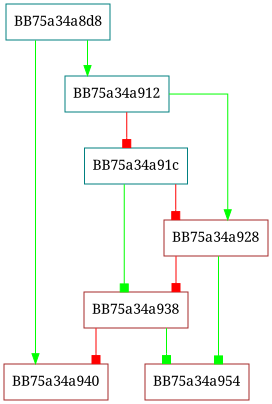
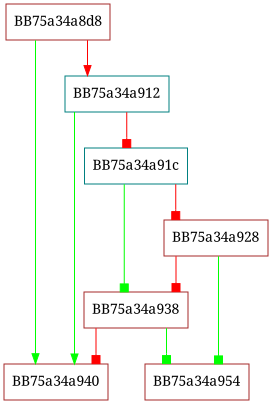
  digraph {
    fontname="Noto Serif"
    splines=ortho
    node [color=brown fontname="Noto Serif" shape=box]
    edge [arrowhead=box color=green fontname="Noto Serif"]
-   BB75a34a8d8 [color=teal]
+   BB75a34a8d8
    BB75a34a940
    BB75a34a912 [color=teal]
    BB75a34a91c [color=teal]
    BB75a34a938
    BB75a34a928
    BB75a34a954
    BB75a34a8d8 -> BB75a34a940 [arrowhead=normal]
-   BB75a34a8d8 -> BB75a34a912 [arrowhead=normal]
-   BB75a34a912 -> BB75a34a928 [arrowhead=normal]
+   BB75a34a8d8 -> BB75a34a912 [arrowhead=normal color=red]
+   BB75a34a912 -> BB75a34a940 [arrowhead=normal]
    BB75a34a912 -> BB75a34a91c [color=red]
    BB75a34a91c -> BB75a34a938
    BB75a34a91c -> BB75a34a928 [color=red]
    BB75a34a938 -> BB75a34a940 [color=red]
    BB75a34a938 -> BB75a34a954
    BB75a34a928 -> BB75a34a938 [color=red]
    BB75a34a928 -> BB75a34a954
  }
